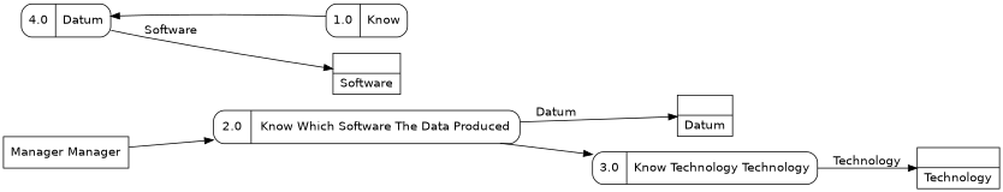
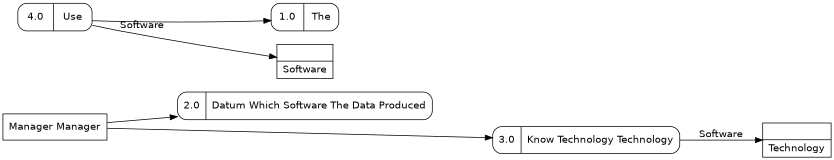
  digraph {
    fontname="DejaVu Sans"
    rankdir=LR
    node [fontname="DejaVu Sans" shape=Mrecord]
    edge [fontname="DejaVu Sans"]
-   n1 [label="<f0>  |<f1> Datum " shape=record]
    n2 [label="<f0>  |<f1> Technology " shape=record]
    n3 [label="<f0>  |<f1> Software " shape=record]
    n4 [label="Manager Manager" shape=box]
-   n5 [label="{<f0> 2.0|<f1> Know Which Software The Data Produced }"]
+   n5 [label="{<f0> 2.0|<f1> Datum Which Software The Data Produced }"]
    n6 [label="{<f0> 3.0|<f1> Know Technology Technology }"]
-   n7 [label="{<f0> 1.0|<f1> Know }"]
-   n8 [label="{<f0> 4.0|<f1> Datum }"]
+   n7 [label="{<f0> 1.0|<f1> The }"]
+   n8 [label="{<f0> 4.0|<f1> Use }"]
    n4 -> n5
-   n5 -> n6
-   n5 -> n1 [label=Datum]
-   n6 -> n2 [label=Technology]
-   n7 -> n8
+   n4 -> n6
+   n6 -> n2 [label=Software]
+   n8 -> n7
    n8 -> n3 [label=Software]
  }
